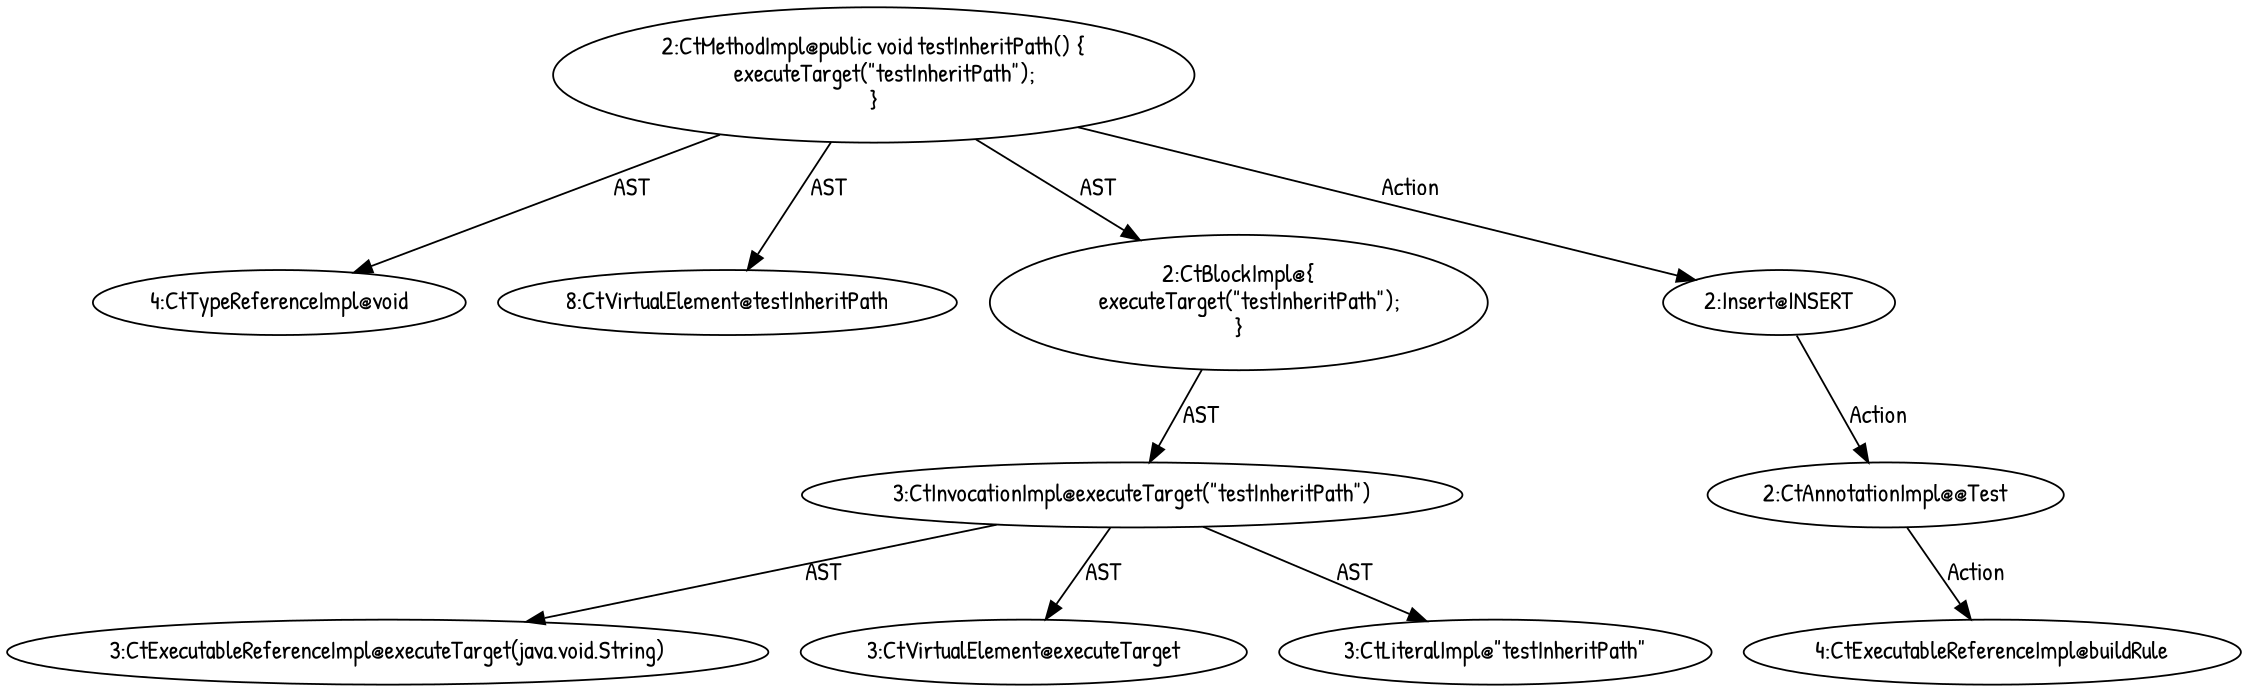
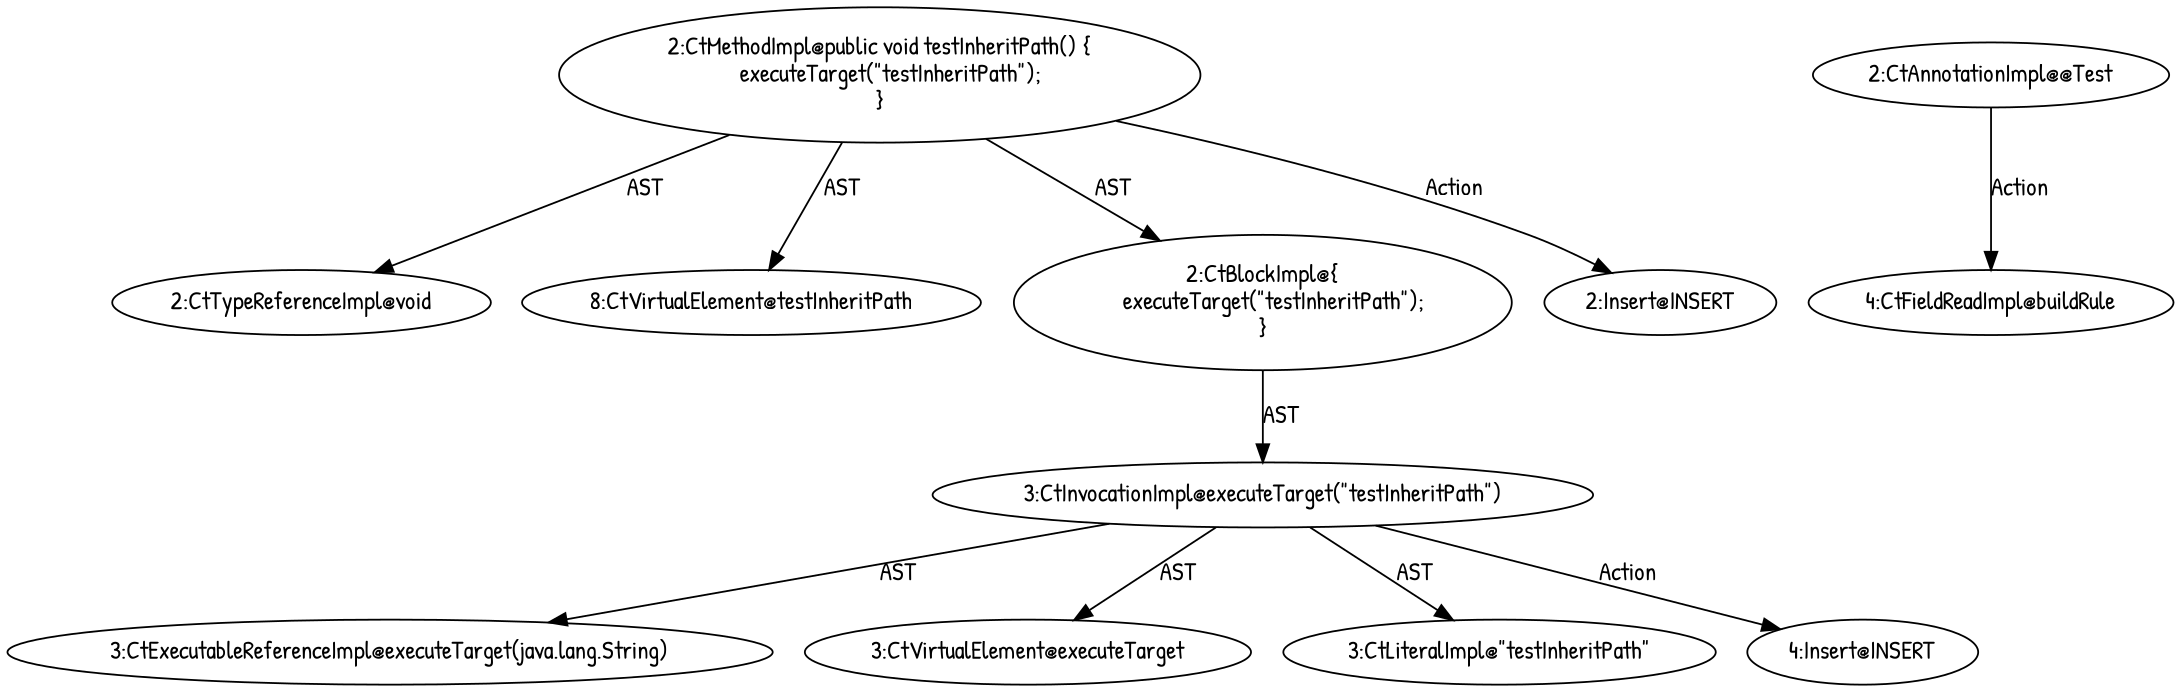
  digraph {
    fontname="Patrick Hand"
    node [fontname="Patrick Hand" shape=ellipse]
    edge [fontname="Patrick Hand"]
-   n1 [label="4:CtTypeReferenceImpl@void"]
+   n1 [label="2:CtTypeReferenceImpl@void"]
    n2 [label="8:CtVirtualElement@testInheritPath"]
-   n3 [label="3:CtExecutableReferenceImpl@executeTarget(java.void.String)"]
+   n3 [label="3:CtExecutableReferenceImpl@executeTarget(java.lang.String)"]
    n4 [label="3:CtVirtualElement@executeTarget"]
    n5 [label="3:CtLiteralImpl@\"testInheritPath\""]
    n6 [label="3:CtInvocationImpl@executeTarget(\"testInheritPath\")"]
+   n7 [label="4:Insert@INSERT"]
    n8 [label="2:CtBlockImpl@\{\n    executeTarget(\"testInheritPath\");\n\}"]
    n9 [label="2:CtMethodImpl@public void testInheritPath() \{\n    executeTarget(\"testInheritPath\");\n\}"]
    n10 [label="2:Insert@INSERT"]
    n11 [label="2:CtAnnotationImpl@@Test"]
-   n12 [label="4:CtExecutableReferenceImpl@buildRule"]
+   n12 [label="4:CtFieldReadImpl@buildRule"]
    n6 -> n3 [label=AST]
    n6 -> n4 [label=AST]
    n6 -> n5 [label=AST]
+   n6 -> n7 [label=Action]
    n8 -> n6 [label=AST]
    n9 -> n1 [label=AST]
    n9 -> n2 [label=AST]
    n9 -> n8 [label=AST]
    n9 -> n10 [label=Action]
-   n10 -> n11 [label=Action]
    n11 -> n12 [label=Action]
  }
